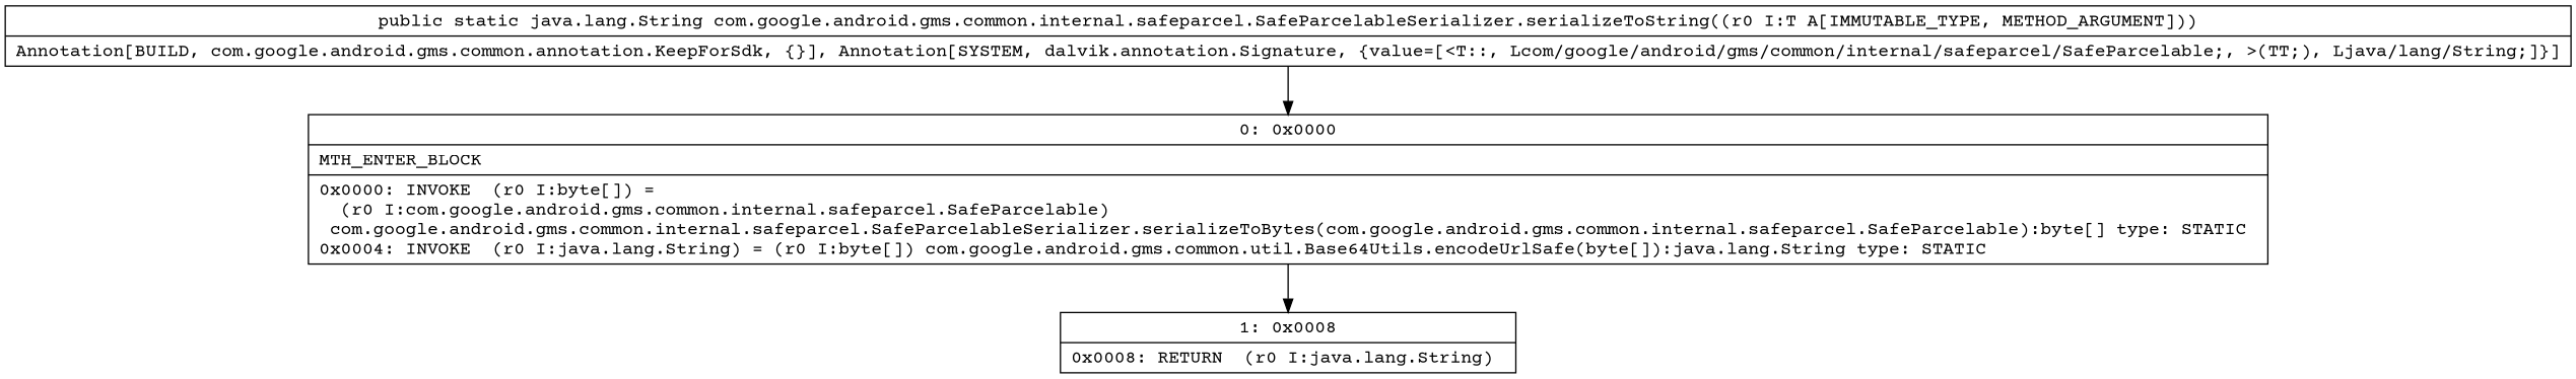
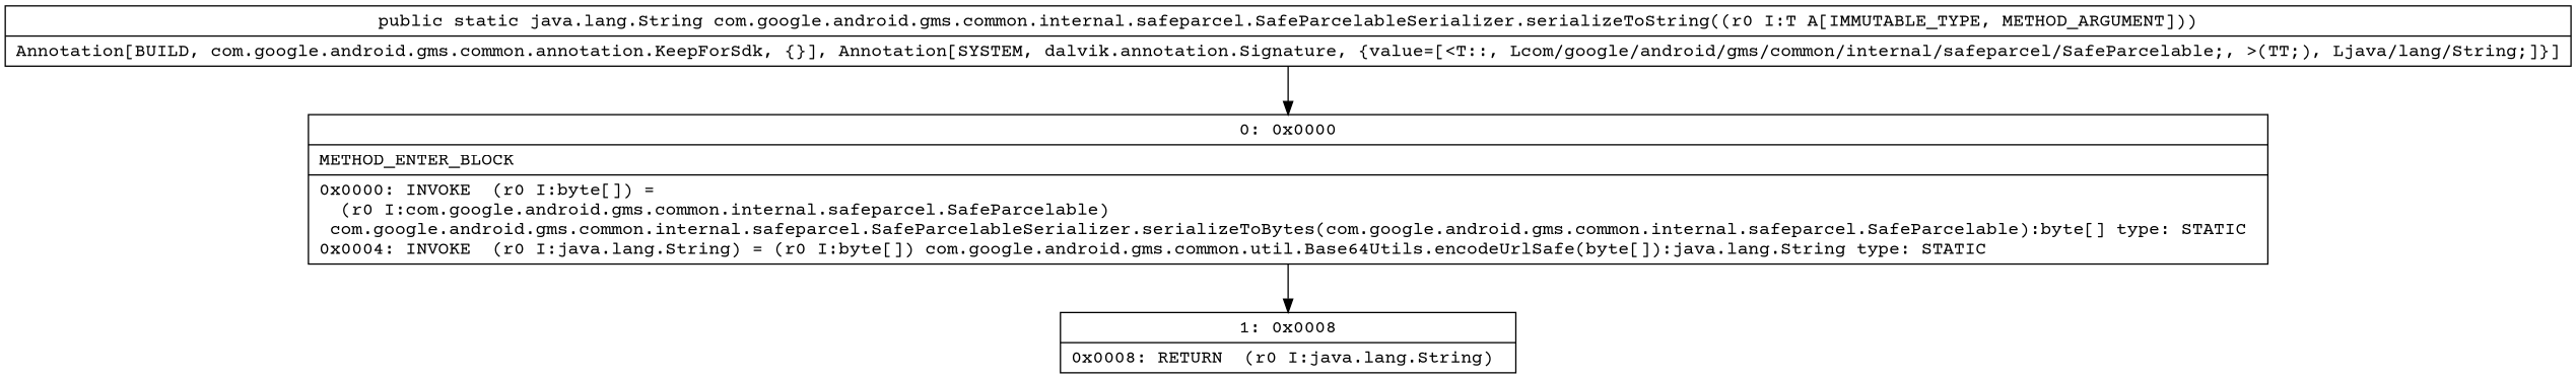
  digraph {
    fontname="Courier Prime"
    node [shape=record fontname="Courier Prime"]
    edge [fontname="Courier Prime"]
-   n1 [label="{0\:\ 0x0000|MTH_ENTER_BLOCK\l|0x0000: INVOKE  (r0 I:byte[]) = \l  (r0 I:com.google.android.gms.common.internal.safeparcel.SafeParcelable)\l com.google.android.gms.common.internal.safeparcel.SafeParcelableSerializer.serializeToBytes(com.google.android.gms.common.internal.safeparcel.SafeParcelable):byte[] type: STATIC \l0x0004: INVOKE  (r0 I:java.lang.String) = (r0 I:byte[]) com.google.android.gms.common.util.Base64Utils.encodeUrlSafe(byte[]):java.lang.String type: STATIC \l}"]
+   n1 [label="{0\:\ 0x0000|METHOD_ENTER_BLOCK\l|0x0000: INVOKE  (r0 I:byte[]) = \l  (r0 I:com.google.android.gms.common.internal.safeparcel.SafeParcelable)\l com.google.android.gms.common.internal.safeparcel.SafeParcelableSerializer.serializeToBytes(com.google.android.gms.common.internal.safeparcel.SafeParcelable):byte[] type: STATIC \l0x0004: INVOKE  (r0 I:java.lang.String) = (r0 I:byte[]) com.google.android.gms.common.util.Base64Utils.encodeUrlSafe(byte[]):java.lang.String type: STATIC \l}"]
    n2 [label="{1\:\ 0x0008|0x0008: RETURN  (r0 I:java.lang.String) \l}"]
    n3 [label="{public static java.lang.String com.google.android.gms.common.internal.safeparcel.SafeParcelableSerializer.serializeToString((r0 I:T A[IMMUTABLE_TYPE, METHOD_ARGUMENT]))  | Annotation[BUILD, com.google.android.gms.common.annotation.KeepForSdk, \{\}], Annotation[SYSTEM, dalvik.annotation.Signature, \{value=[\<T::, Lcom\/google\/android\/gms\/common\/internal\/safeparcel\/SafeParcelable;, \>(TT;), Ljava\/lang\/String;]\}]\l}"]
    n1 -> n2
    n3 -> n1
  }
